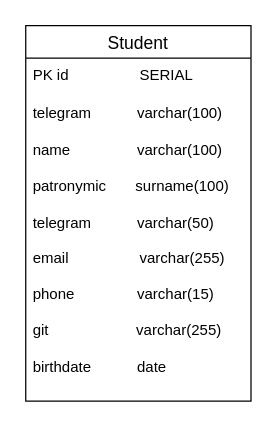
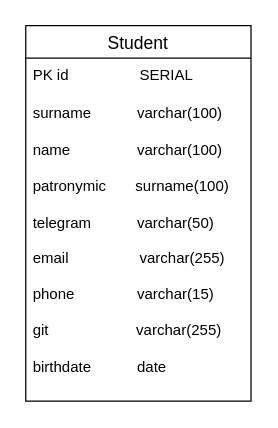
  <mxCell id="0" />
  <mxCell id="1" parent="0" />
  <mxCell id="2" value="Student" style="swimlane;fontStyle=0;childLayout=stackLayout;horizontal=1;startSize=26;horizontalStack=0;resizeParent=1;resizeParentMax=0;resizeLast=0;collapsible=1;marginBottom=0;align=center;fontSize=14;" vertex="1" parent="1"><mxGeometry x="20" y="20" width="180" height="300" as="geometry" /></mxCell>
  <mxCell id="3" value="PK id&amp;nbsp; &amp;nbsp; &amp;nbsp; &amp;nbsp; &amp;nbsp; &amp;nbsp; &amp;nbsp; &amp;nbsp; &amp;nbsp;SERIAL" style="text;strokeColor=none;fillColor=none;spacingLeft=4;spacingRight=4;overflow=hidden;rotatable=0;points=[[0,0.5],[1,0.5]];portConstraint=eastwest;fontSize=12;whiteSpace=wrap;html=1;" vertex="1" parent="2"><mxGeometry y="26" width="180" height="30" as="geometry" /></mxCell>
- <mxCell id="4" value="telegram&amp;nbsp; &amp;nbsp; &amp;nbsp; &amp;nbsp; &amp;nbsp; &amp;nbsp;varchar(100)" style="text;strokeColor=none;fillColor=none;spacingLeft=4;spacingRight=4;overflow=hidden;rotatable=0;points=[[0,0.5],[1,0.5]];portConstraint=eastwest;fontSize=12;whiteSpace=wrap;html=1;" vertex="1" parent="2"><mxGeometry y="56" width="180" height="30" as="geometry" /></mxCell>
+ <mxCell id="4" value="surname&amp;nbsp; &amp;nbsp; &amp;nbsp; &amp;nbsp; &amp;nbsp; &amp;nbsp;varchar(100)" style="text;strokeColor=none;fillColor=none;spacingLeft=4;spacingRight=4;overflow=hidden;rotatable=0;points=[[0,0.5],[1,0.5]];portConstraint=eastwest;fontSize=12;whiteSpace=wrap;html=1;" vertex="1" parent="2"><mxGeometry y="56" width="180" height="30" as="geometry" /></mxCell>
  <mxCell id="5" value="name&amp;nbsp; &amp;nbsp; &amp;nbsp; &amp;nbsp; &amp;nbsp; &amp;nbsp; &amp;nbsp; &amp;nbsp; varchar(100)&lt;div&gt;&lt;br&gt;&lt;/div&gt;&lt;div&gt;patronymic&amp;nbsp; &amp;nbsp; &amp;nbsp; &amp;nbsp;&lt;span style=&quot;background-color: initial;&quot;&gt;surname(100)&lt;/span&gt;&lt;/div&gt;&lt;div&gt;&lt;br&gt;&lt;/div&gt;&lt;div&gt;telegram&amp;nbsp; &amp;nbsp; &amp;nbsp; &amp;nbsp; &amp;nbsp; &amp;nbsp;&lt;span style=&quot;background-color: initial;&quot;&gt;varchar(50)&lt;/span&gt;&lt;/div&gt;&lt;div&gt;&lt;br&gt;&lt;/div&gt;&lt;div&gt;email&amp;nbsp; &amp;nbsp; &amp;nbsp; &amp;nbsp; &amp;nbsp; &amp;nbsp; &amp;nbsp; &amp;nbsp; &amp;nbsp;&lt;span style=&quot;background-color: initial;&quot;&gt;varchar(255)&lt;/span&gt;&lt;/div&gt;&lt;div&gt;&lt;br&gt;&lt;/div&gt;&lt;div&gt;phone&amp;nbsp; &amp;nbsp; &amp;nbsp; &amp;nbsp; &amp;nbsp; &amp;nbsp; &amp;nbsp; &amp;nbsp;&lt;span style=&quot;background-color: initial;&quot;&gt;varchar(15)&lt;/span&gt;&lt;/div&gt;&lt;div&gt;&lt;br&gt;&lt;/div&gt;&lt;div&gt;git&amp;nbsp; &amp;nbsp; &amp;nbsp; &amp;nbsp; &amp;nbsp; &amp;nbsp; &amp;nbsp; &amp;nbsp; &amp;nbsp; &amp;nbsp; &amp;nbsp;&lt;span style=&quot;background-color: initial;&quot;&gt;varchar(255)&lt;/span&gt;&lt;/div&gt;&lt;div&gt;&lt;br&gt;&lt;/div&gt;&lt;div&gt;birthdate&amp;nbsp; &amp;nbsp; &amp;nbsp; &amp;nbsp; &amp;nbsp; &amp;nbsp;date&lt;/div&gt;&lt;div&gt;&lt;br&gt;&lt;/div&gt;&lt;div&gt;&lt;br&gt;&lt;/div&gt;&lt;div&gt;&lt;div&gt;&lt;br&gt;&lt;/div&gt;&lt;/div&gt;" style="text;strokeColor=none;fillColor=none;spacingLeft=4;spacingRight=4;overflow=hidden;rotatable=0;points=[[0,0.5],[1,0.5]];portConstraint=eastwest;fontSize=12;whiteSpace=wrap;html=1;" vertex="1" parent="2"><mxGeometry y="86" width="180" height="214" as="geometry" /></mxCell>
